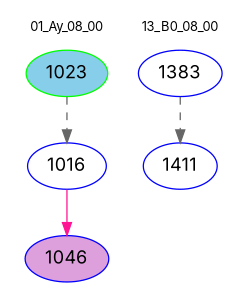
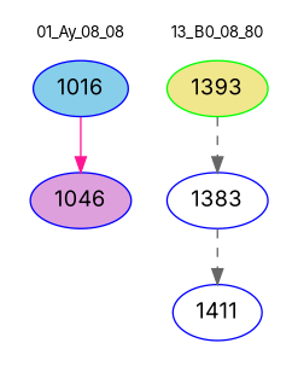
  digraph {
    fontname=Inter
    node [color=blue fillcolor=skyblue fontname=Inter style=filled]
    edge [color=gray40 fontname=Inter style=dashed]
-   n1 [color=green label=1023]
-   n2 [fillcolor=white label=1016]
+   n2 [label=1016]
    n3 [fillcolor=plum label=1046]
+   n4 [color=green fillcolor=khaki label=1393]
    n5 [fillcolor=white label=1383]
    n6 [fillcolor=white label=1411]
    subgraph cluster_1 {
      color=white
      fontsize=10
-     label="01_Ay_08_00"
-     n1
+     label="01_Ay_08_08"
      n2
      n3
    }
    subgraph cluster_2 {
      color=white
      fontsize=10
-     label="13_B0_08_00"
+     label="13_B0_08_80"
+     n4
      n5
      n6
    }
-   n1 -> n2
    n2 -> n3 [color=deeppink style=solid]
+   n4 -> n5
    n5 -> n6
  }
